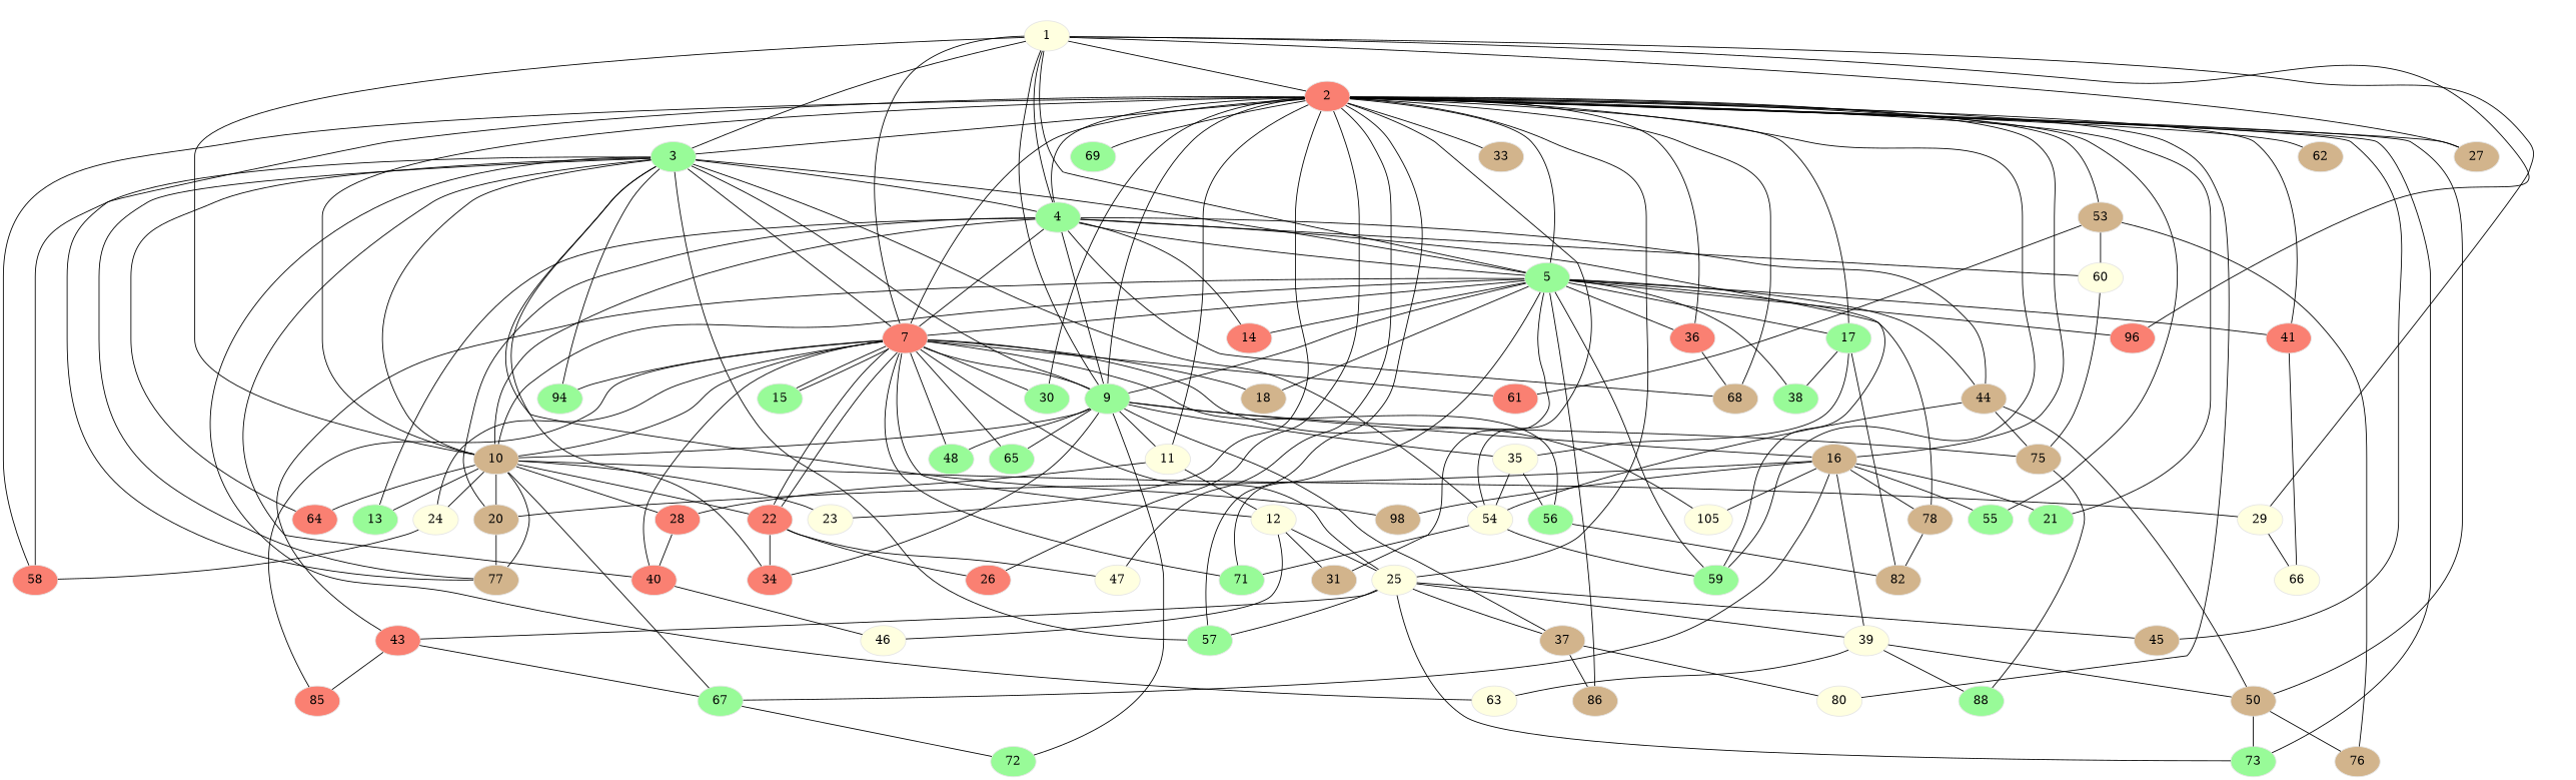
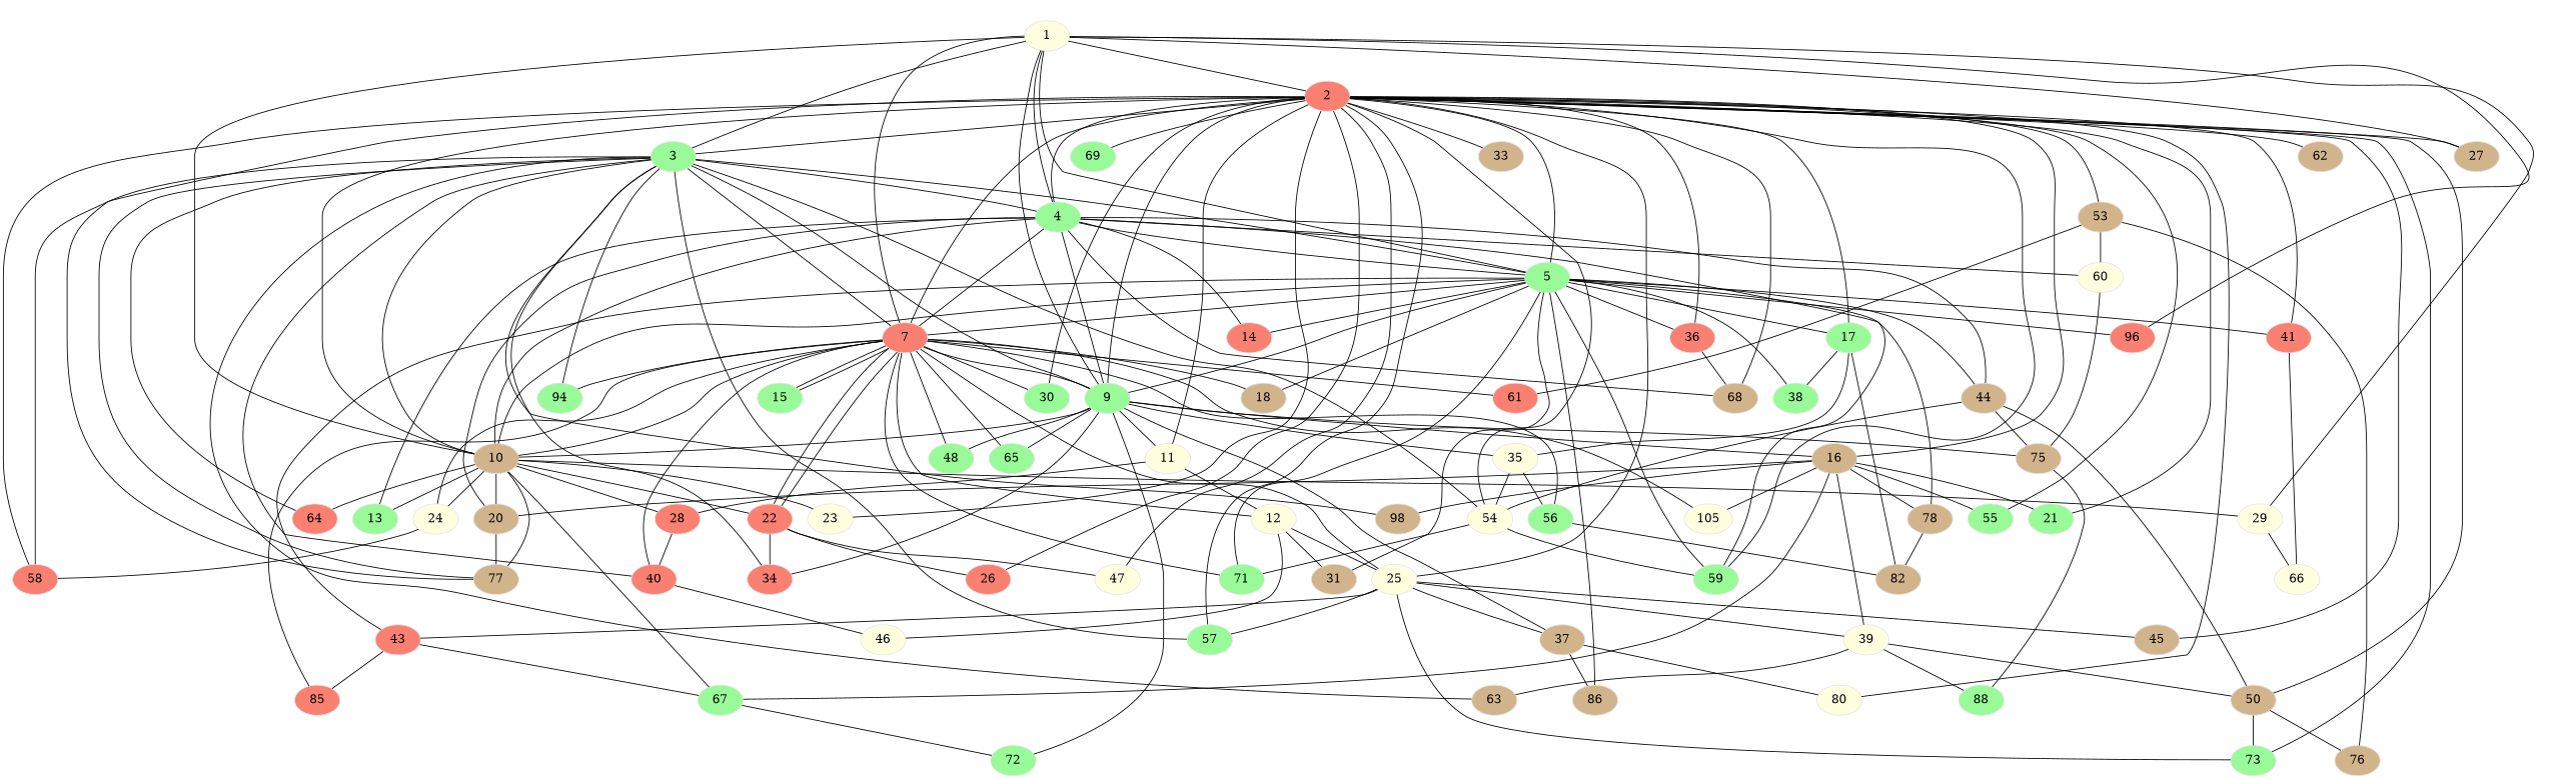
  graph {
    node [color=gray90 fillcolor=palegreen style=filled]
    2 [fillcolor=salmon super="+6+100+52"]
    3 [super="+42+74"]
    4
    5
    7 [fillcolor=salmon super="+19"]
    9
    10 [fillcolor=tan super="+99+81"]
    27 [fillcolor=tan]
    11 [fillcolor=lightyellow]
    16 [fillcolor=tan super="+70"]
    17 [super="+110+79"]
    21
    23 [fillcolor=lightyellow]
    25 [fillcolor=lightyellow super="+93"]
    26 [fillcolor=salmon]
    30
    33 [fillcolor=tan]
    36 [fillcolor=salmon]
    41 [fillcolor=salmon]
    45 [fillcolor=tan]
    47 [fillcolor=lightyellow]
    50 [fillcolor=tan]
    53 [fillcolor=tan]
    54 [fillcolor=lightyellow super="+91+103"]
    55
    57
    58 [fillcolor=salmon super="+89"]
    59
    62 [fillcolor=tan]
    68 [fillcolor=tan super="+84"]
    69
    73
    77 [fillcolor=tan super="+87"]
    80 [fillcolor=lightyellow]
    1 [fillcolor=lightyellow]
    29 [fillcolor=lightyellow]
    96 [fillcolor=salmon]
    34 [fillcolor=salmon super="+49"]
    40 [fillcolor=salmon super="+83"]
-   63 [fillcolor=lightyellow]
+   63 [fillcolor=tan]
    64 [fillcolor=salmon]
    94
    98 [fillcolor=tan]
    13
    14 [fillcolor=salmon]
    20 [fillcolor=tan]
    44 [fillcolor=tan super="+112"]
    60 [fillcolor=lightyellow super="+111"]
    18 [fillcolor=tan]
    31 [fillcolor=tan]
    38
    43 [fillcolor=salmon super="+101"]
    71
    78 [fillcolor=tan]
    86 [fillcolor=tan]
    12 [fillcolor=lightyellow]
    15
    22 [fillcolor=salmon]
    24 [fillcolor=lightyellow]
    48
    56
    61 [fillcolor=salmon]
    65
    85 [fillcolor=salmon]
    105 [fillcolor=lightyellow]
    35 [fillcolor=lightyellow]
    37 [fillcolor=tan]
    72
    75 [fillcolor=tan]
    28 [fillcolor=salmon]
    67
    66 [fillcolor=lightyellow]
    39 [fillcolor=lightyellow]
    82 [fillcolor=tan]
    76 [fillcolor=tan]
    46 [fillcolor=lightyellow]
    88
    2 -- 3 [weight=5]
    2 -- 4 [weight=3]
    2 -- 5 [weight=4]
    2 -- 7 [weight=4]
    2 -- 9 [weight=3]
    2 -- 10 [weight=4]
    2 -- 27
    2 -- 11
    2 -- 16
    2 -- 17
    2 -- 21
    2 -- 23
    2 -- 25
    2 -- 26
    2 -- 30
    2 -- 33 [weight=2]
    2 -- 36
    2 -- 41
    2 -- 45
    2 -- 47 [weight=2]
    2 -- 50
    2 -- 53 [weight=2]
    2 -- 54
    2 -- 55
    2 -- 57
    2 -- 58
    2 -- 59
    2 -- 62
    2 -- 68
    2 -- 69
    2 -- 73
    2 -- 77
    2 -- 80
    3 -- 4
    3 -- 5
    3 -- 7
    3 -- 9
    3 -- 10
    3 -- 54
    3 -- 57
    3 -- 58
    3 -- 77
    3 -- 34
    3 -- 40
    3 -- 63
    3 -- 64
    3 -- 94
    3 -- 98
    4 -- 5
    4 -- 7
    4 -- 9
    4 -- 10
    4 -- 59
    4 -- 68
    4 -- 13
    4 -- 14
    4 -- 20
    4 -- 44
    4 -- 60
    5 -- 7
    5 -- 9
    5 -- 10 [weight=2]
    5 -- 17 [weight=2]
    5 -- 36
    5 -- 41
    5 -- 59
    5 -- 96
    5 -- 14
    5 -- 44
    5 -- 18
    5 -- 31
    5 -- 38
    5 -- 43
    5 -- 71
    5 -- 78
    5 -- 86
    7 -- 9
    7 -- 10
    7 -- 25
    7 -- 30
    7 -- 40
    7 -- 94
    7 -- 18
    7 -- 71
    7 -- 12
    7 -- 15
    7 -- 15
    7 -- 22
    7 -- 22
    7 -- 24
    7 -- 48
    7 -- 56
    7 -- 61
    7 -- 65
    7 -- 85
    7 -- 105
    9 -- 10
    9 -- 11
    9 -- 16
    9 -- 34
    9 -- 48
    9 -- 65
    9 -- 35
    9 -- 37
    9 -- 72
    9 -- 75
    10 -- 23
    10 -- 77 [weight=2]
    10 -- 29
    10 -- 64
    10 -- 13
    10 -- 20
    10 -- 22
    10 -- 24
    10 -- 28
    10 -- 67
    11 -- 12
    11 -- 28
    16 -- 21
    16 -- 55
    16 -- 98
    16 -- 20
    16 -- 78
    16 -- 105
    16 -- 67
    16 -- 39
    17 -- 38
    17 -- 35
    17 -- 82
    25 -- 45
    25 -- 57
    25 -- 73
    25 -- 43
    25 -- 37
    25 -- 39
    36 -- 68
    41 -- 66
    50 -- 73
    50 -- 76
    53 -- 60
    53 -- 61
    53 -- 76
    54 -- 59
    54 -- 71
    1 -- 2 [weight=3]
    1 -- 3
    1 -- 4
    1 -- 5
    1 -- 7
    1 -- 9
    1 -- 10 [weight=2]
    1 -- 27
    1 -- 29
    1 -- 96
    29 -- 66
    40 -- 46
    20 -- 77
    44 -- 50
    44 -- 54
    44 -- 75
    60 -- 75
    43 -- 85
    43 -- 67
    78 -- 82
    12 -- 25
    12 -- 31
    12 -- 46
    22 -- 26
    22 -- 47
    22 -- 34
    24 -- 58
    56 -- 82
    35 -- 54 [weight=2]
    35 -- 56
    37 -- 80
    37 -- 86
    75 -- 88
    28 -- 40
    67 -- 72
    39 -- 50
    39 -- 63
    39 -- 88
  }
